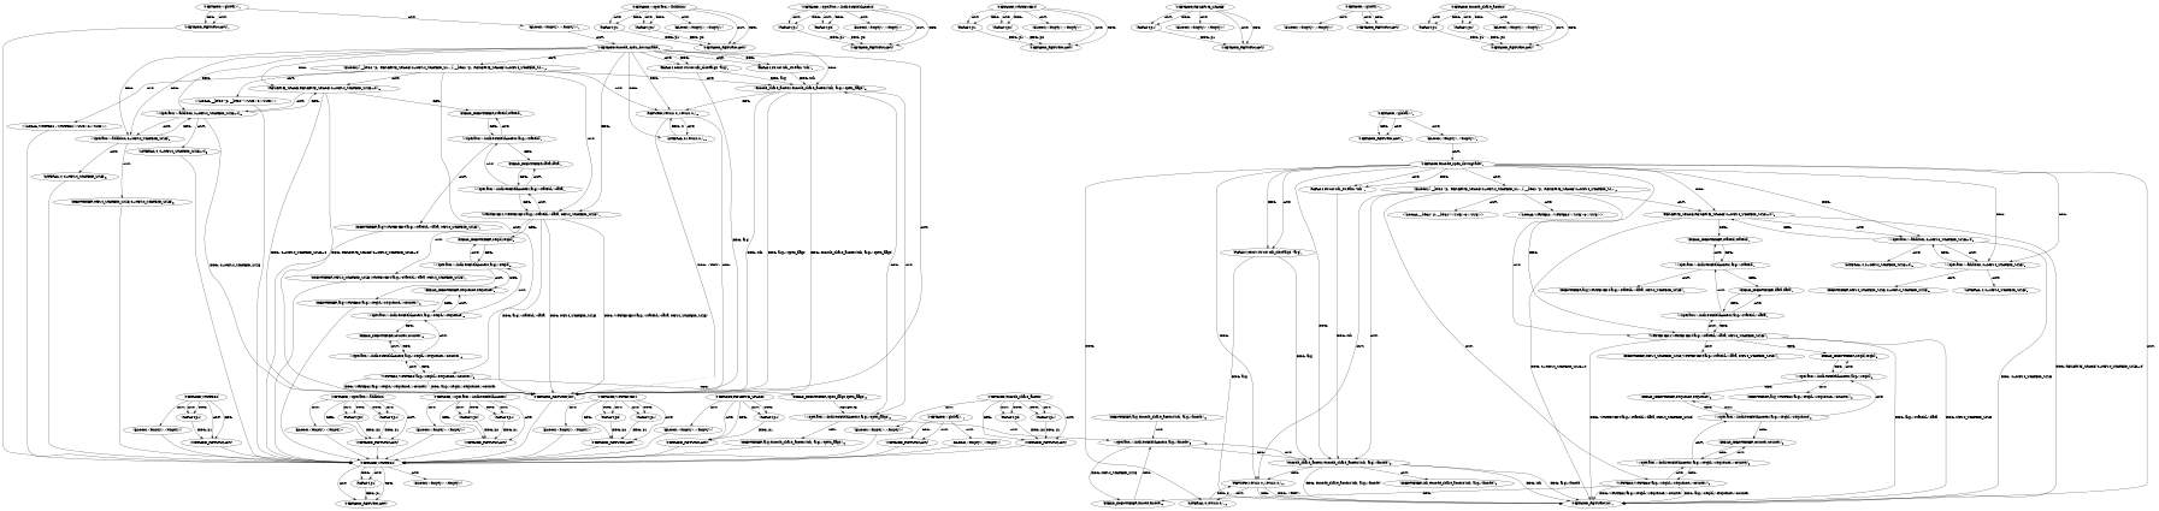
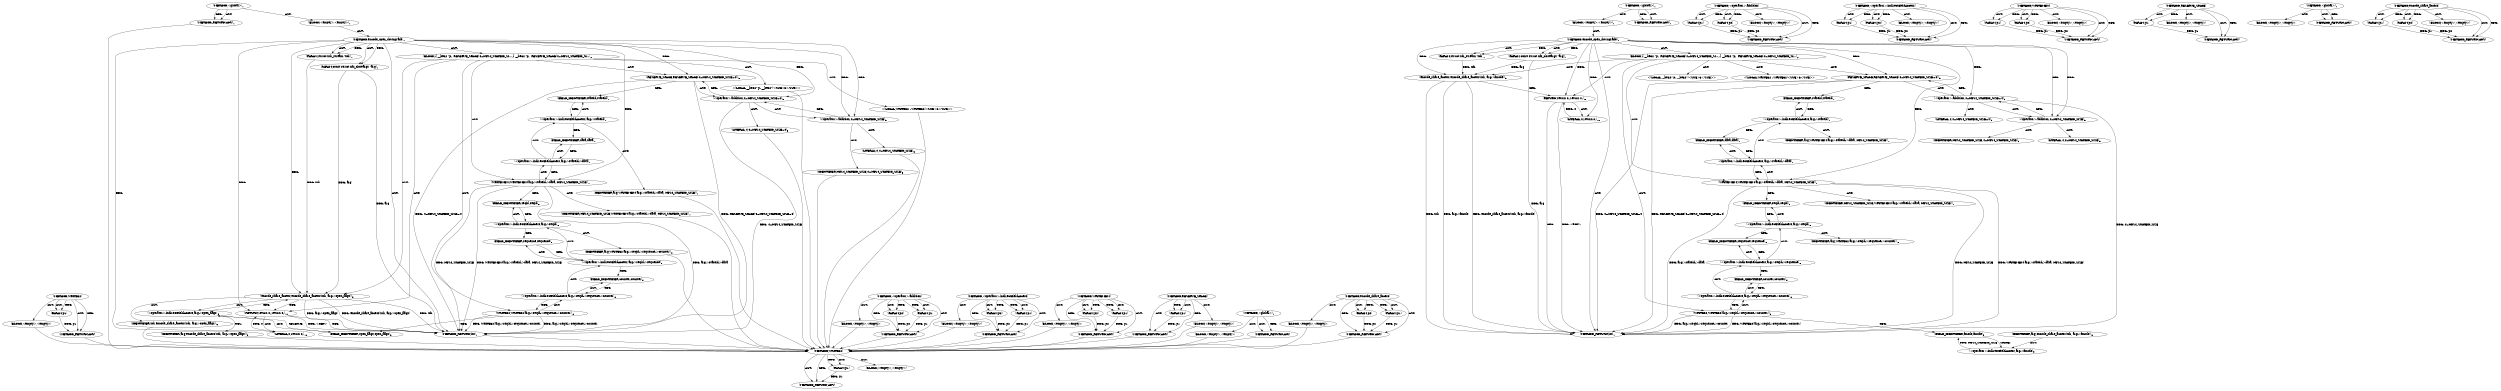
  digraph {
    n1 [label=<(METHOD,WRITE32)>]
    n2 [label=<(PARAM,p1)>]
    n3 [label=<(BLOCK,&lt;empty&gt;,&lt;empty&gt;)>]
    n4 [label=<(METHOD_RETURN,ANY)>]
    n5 [label=<(METHOD,WRITE32)>]
    n6 [label=<(PARAM,p1)>]
    n7 [label=<(BLOCK,&lt;empty&gt;,&lt;empty&gt;)>]
    n8 [label=<(METHOD_RETURN,ANY)>]
    n9 [label=<(METHOD,&lt;global&gt;)<SUB>1</SUB>>]
    n10 [label=<(BLOCK,&lt;empty&gt;,&lt;empty&gt;)<SUB>1</SUB>>]
    n11 [label=<(METHOD_RETURN,ANY)<SUB>1</SUB>>]
    n12 [label=<(METHOD,encode_open_downgrade)<SUB>1</SUB>>]
    n13 [label=<(PARAM,struct xdr_stream *xdr)<SUB>1</SUB>>]
    n14 [label=<(PARAM,const struct nfs_closeargs *arg)<SUB>1</SUB>>]
    n15 [label=<(BLOCK,{ 	__be32 *p;  	RESERVE_SPACE(4+NFS4_STATEID_SI...,{ 	__be32 *p;  	RESERVE_SPACE(4+NFS4_STATEID_SI...)<SUB>2</SUB>>]
    n16 [label=<(RESERVE_SPACE,RESERVE_SPACE(4+NFS4_STATEID_SIZE+4))<SUB>5</SUB>>]
    n17 [label=<(&lt;operator&gt;.addition,4+NFS4_STATEID_SIZE+4)<SUB>5</SUB>>]
    n18 [label=<(&lt;operator&gt;.addition,4+NFS4_STATEID_SIZE)<SUB>5</SUB>>]
    n19 [label=<(WRITEMEM,WRITEMEM(arg-&gt;stateid-&gt;data, NFS4_STATEID_SIZE))<SUB>7</SUB>>]
    n20 [label=<(encode_share_access,encode_share_access(xdr, arg-&gt;open_flags))<SUB>9</SUB>>]
    n21 [label=<(RETURN,return 0;,return 0;)<SUB>10</SUB>>]
    n22 [label=<(LITERAL,0,return 0;)<SUB>10</SUB>>]
    n23 [label=<(METHOD_RETURN,int)<SUB>1</SUB>>]
    n24 [label="<(LOCAL,__be32* p: __be32*)<SUB>3</SUB>>"]
    n25 [label="<(LOCAL,WRITE32 : WRITE32)<SUB>6</SUB>>"]
    n26 [label=<(WRITE32,WRITE32(arg-&gt;seqid-&gt;sequence-&gt;counter))<SUB>8</SUB>>]
    n27 [label=<(FIELD_IDENTIFIER,stateid,stateid)<SUB>7</SUB>>]
    n28 [label=<(LITERAL,4,4+NFS4_STATEID_SIZE+4)<SUB>5</SUB>>]
    n29 [label=<(LITERAL,4,4+NFS4_STATEID_SIZE)<SUB>5</SUB>>]
    n30 [label=<(IDENTIFIER,NFS4_STATEID_SIZE,4+NFS4_STATEID_SIZE)<SUB>5</SUB>>]
    n31 [label=<(&lt;operator&gt;.indirectFieldAccess,arg-&gt;stateid-&gt;data)<SUB>7</SUB>>]
    n32 [label=<(IDENTIFIER,NFS4_STATEID_SIZE,WRITEMEM(arg-&gt;stateid-&gt;data, NFS4_STATEID_SIZE))<SUB>7</SUB>>]
    n33 [label=<(FIELD_IDENTIFIER,seqid,seqid)<SUB>8</SUB>>]
+   n34 [label=<(IDENTIFIER,xdr,encode_share_access(xdr, arg-&gt;open_flags))<SUB>9</SUB>>]
    n35 [label=<(&lt;operator&gt;.indirectFieldAccess,arg-&gt;open_flags)<SUB>9</SUB>>]
    n36 [label=<(&lt;operator&gt;.indirectFieldAccess,arg-&gt;seqid-&gt;sequence-&gt;counter)<SUB>8</SUB>>]
    n37 [label=<(FIELD_IDENTIFIER,open_flags,open_flags)<SUB>9</SUB>>]
    n38 [label=<(&lt;operator&gt;.indirectFieldAccess,arg-&gt;stateid)<SUB>7</SUB>>]
    n39 [label=<(FIELD_IDENTIFIER,data,data)<SUB>7</SUB>>]
    n40 [label=<(&lt;operator&gt;.indirectFieldAccess,arg-&gt;seqid)<SUB>8</SUB>>]
    n41 [label=<(IDENTIFIER,arg,WRITEMEM(arg-&gt;stateid-&gt;data, NFS4_STATEID_SIZE))<SUB>7</SUB>>]
    n42 [label=<(&lt;operator&gt;.indirectFieldAccess,arg-&gt;seqid-&gt;sequence)<SUB>8</SUB>>]
    n43 [label=<(FIELD_IDENTIFIER,counter,counter)<SUB>8</SUB>>]
    n44 [label=<(FIELD_IDENTIFIER,sequence,sequence)<SUB>8</SUB>>]
    n45 [label=<(IDENTIFIER,arg,WRITE32(arg-&gt;seqid-&gt;sequence-&gt;counter))<SUB>8</SUB>>]
    n46 [label=<(IDENTIFIER,arg,encode_share_access(xdr, arg-&gt;open_flags))<SUB>9</SUB>>]
    n47 [label=<(METHOD,&lt;operator&gt;.addition)>]
    n48 [label=<(PARAM,p1)>]
    n49 [label=<(PARAM,p2)>]
    n50 [label=<(BLOCK,&lt;empty&gt;,&lt;empty&gt;)>]
    n51 [label=<(METHOD_RETURN,ANY)>]
    n52 [label=<(METHOD,&lt;operator&gt;.indirectFieldAccess)>]
    n53 [label=<(PARAM,p1)>]
    n54 [label=<(PARAM,p2)>]
    n55 [label=<(BLOCK,&lt;empty&gt;,&lt;empty&gt;)>]
    n56 [label=<(METHOD_RETURN,ANY)>]
    n57 [label=<(METHOD,WRITEMEM)>]
    n58 [label=<(PARAM,p1)>]
    n59 [label=<(PARAM,p2)>]
    n60 [label=<(BLOCK,&lt;empty&gt;,&lt;empty&gt;)>]
    n61 [label=<(METHOD_RETURN,ANY)>]
    n62 [label=<(METHOD,RESERVE_SPACE)>]
    n63 [label=<(PARAM,p1)>]
    n64 [label=<(BLOCK,&lt;empty&gt;,&lt;empty&gt;)>]
    n65 [label=<(METHOD_RETURN,ANY)>]
    n66 [label=<(METHOD,&lt;global&gt;)<SUB>1</SUB>>]
    n67 [label=<(BLOCK,&lt;empty&gt;,&lt;empty&gt;)>]
    n68 [label=<(METHOD_RETURN,ANY)>]
    n69 [label=<(METHOD,encode_share_access)>]
    n70 [label=<(PARAM,p1)>]
    n71 [label=<(PARAM,p2)>]
    n72 [label=<(BLOCK,&lt;empty&gt;,&lt;empty&gt;)>]
    n73 [label=<(METHOD_RETURN,ANY)>]
    n74 [label=<(METHOD,&lt;global&gt;)<SUB>1</SUB>>]
    n75 [label=<(BLOCK,&lt;empty&gt;,&lt;empty&gt;)<SUB>1</SUB>>]
    n76 [label=<(METHOD_RETURN,ANY)<SUB>1</SUB>>]
    n77 [label=<(METHOD,encode_open_downgrade)<SUB>1</SUB>>]
    n78 [label=<(PARAM,struct xdr_stream *xdr)<SUB>1</SUB>>]
    n79 [label=<(PARAM,const struct nfs_closeargs *arg)<SUB>1</SUB>>]
    n80 [label=<(BLOCK,{ 	__be32 *p;  	RESERVE_SPACE(4+NFS4_STATEID_SI...,{ 	__be32 *p;  	RESERVE_SPACE(4+NFS4_STATEID_SI...)<SUB>2</SUB>>]
    n81 [label=<(RESERVE_SPACE,RESERVE_SPACE(4+NFS4_STATEID_SIZE+4))<SUB>5</SUB>>]
    n82 [label=<(&lt;operator&gt;.addition,4+NFS4_STATEID_SIZE+4)<SUB>5</SUB>>]
    n83 [label=<(&lt;operator&gt;.addition,4+NFS4_STATEID_SIZE)<SUB>5</SUB>>]
    n84 [label=<(WRITEMEM,WRITEMEM(arg-&gt;stateid-&gt;data, NFS4_STATEID_SIZE))<SUB>7</SUB>>]
    n85 [label=<(encode_share_access,encode_share_access(xdr, arg-&gt;fmode))<SUB>9</SUB>>]
    n86 [label=<(RETURN,return 0;,return 0;)<SUB>10</SUB>>]
    n87 [label=<(LITERAL,0,return 0;)<SUB>10</SUB>>]
    n88 [label=<(METHOD_RETURN,int)<SUB>1</SUB>>]
    n89 [label="<(LOCAL,__be32* p: __be32*)<SUB>3</SUB>>"]
    n90 [label="<(LOCAL,WRITE32 : WRITE32)<SUB>6</SUB>>"]
    n91 [label=<(WRITE32,WRITE32(arg-&gt;seqid-&gt;sequence-&gt;counter))<SUB>8</SUB>>]
    n92 [label=<(FIELD_IDENTIFIER,stateid,stateid)<SUB>7</SUB>>]
    n93 [label=<(LITERAL,4,4+NFS4_STATEID_SIZE+4)<SUB>5</SUB>>]
    n94 [label=<(LITERAL,4,4+NFS4_STATEID_SIZE)<SUB>5</SUB>>]
    n95 [label=<(IDENTIFIER,NFS4_STATEID_SIZE,4+NFS4_STATEID_SIZE)<SUB>5</SUB>>]
    n96 [label=<(&lt;operator&gt;.indirectFieldAccess,arg-&gt;stateid-&gt;data)<SUB>7</SUB>>]
    n97 [label=<(IDENTIFIER,NFS4_STATEID_SIZE,WRITEMEM(arg-&gt;stateid-&gt;data, NFS4_STATEID_SIZE))<SUB>7</SUB>>]
    n98 [label=<(FIELD_IDENTIFIER,seqid,seqid)<SUB>8</SUB>>]
-   n99 [label=<(IDENTIFIER,xdr,encode_share_access(xdr, arg-&gt;fmode))<SUB>9</SUB>>]
    n100 [label=<(&lt;operator&gt;.indirectFieldAccess,arg-&gt;fmode)<SUB>9</SUB>>]
    n101 [label=<(&lt;operator&gt;.indirectFieldAccess,arg-&gt;seqid-&gt;sequence-&gt;counter)<SUB>8</SUB>>]
    n102 [label=<(FIELD_IDENTIFIER,fmode,fmode)<SUB>9</SUB>>]
    n103 [label=<(&lt;operator&gt;.indirectFieldAccess,arg-&gt;stateid)<SUB>7</SUB>>]
    n104 [label=<(FIELD_IDENTIFIER,data,data)<SUB>7</SUB>>]
    n105 [label=<(&lt;operator&gt;.indirectFieldAccess,arg-&gt;seqid)<SUB>8</SUB>>]
    n106 [label=<(IDENTIFIER,arg,WRITEMEM(arg-&gt;stateid-&gt;data, NFS4_STATEID_SIZE))<SUB>7</SUB>>]
    n107 [label=<(&lt;operator&gt;.indirectFieldAccess,arg-&gt;seqid-&gt;sequence)<SUB>8</SUB>>]
    n108 [label=<(FIELD_IDENTIFIER,counter,counter)<SUB>8</SUB>>]
    n109 [label=<(FIELD_IDENTIFIER,sequence,sequence)<SUB>8</SUB>>]
    n110 [label=<(IDENTIFIER,arg,WRITE32(arg-&gt;seqid-&gt;sequence-&gt;counter))<SUB>8</SUB>>]
    n111 [label=<(IDENTIFIER,arg,encode_share_access(xdr, arg-&gt;fmode))<SUB>9</SUB>>]
    n112 [label=<(METHOD,&lt;operator&gt;.addition)>]
    n113 [label=<(PARAM,p1)>]
    n114 [label=<(PARAM,p2)>]
    n115 [label=<(BLOCK,&lt;empty&gt;,&lt;empty&gt;)>]
    n116 [label=<(METHOD_RETURN,ANY)>]
    n117 [label=<(METHOD,&lt;operator&gt;.indirectFieldAccess)>]
    n118 [label=<(PARAM,p1)>]
    n119 [label=<(PARAM,p2)>]
    n120 [label=<(BLOCK,&lt;empty&gt;,&lt;empty&gt;)>]
    n121 [label=<(METHOD_RETURN,ANY)>]
    n122 [label=<(METHOD,WRITEMEM)>]
    n123 [label=<(PARAM,p1)>]
    n124 [label=<(PARAM,p2)>]
    n125 [label=<(BLOCK,&lt;empty&gt;,&lt;empty&gt;)>]
    n126 [label=<(METHOD_RETURN,ANY)>]
    n127 [label=<(METHOD,RESERVE_SPACE)>]
    n128 [label=<(PARAM,p1)>]
    n129 [label=<(BLOCK,&lt;empty&gt;,&lt;empty&gt;)>]
    n130 [label=<(METHOD_RETURN,ANY)>]
    n131 [label=<(METHOD,&lt;global&gt;)<SUB>1</SUB>>]
    n132 [label=<(BLOCK,&lt;empty&gt;,&lt;empty&gt;)>]
    n133 [label=<(METHOD_RETURN,ANY)>]
    n134 [label=<(METHOD,encode_share_access)>]
    n135 [label=<(PARAM,p1)>]
    n136 [label=<(PARAM,p2)>]
    n137 [label=<(BLOCK,&lt;empty&gt;,&lt;empty&gt;)>]
    n138 [label=<(METHOD_RETURN,ANY)>]
    n1 -> n2 [label="AST: "]
    n1 -> n2 [label="DDG: "]
    n1 -> n3 [label="AST: "]
    n1 -> n4 [label="AST: "]
    n1 -> n4 [label="CFG: "]
    n2 -> n4 [label="DDG: p1"]
    n3 -> n5
    n4 -> n5
    n5 -> n6 [label="AST: "]
    n5 -> n6 [label="DDG: "]
    n5 -> n7 [label="AST: "]
    n5 -> n8 [label="AST: "]
    n5 -> n8 [label="CFG: "]
    n6 -> n8 [label="DDG: p1"]
    n9 -> n10 [label="AST: "]
    n9 -> n11 [label="AST: "]
    n9 -> n11 [label="CFG: "]
    n10 -> n12 [label="AST: "]
    n11 -> n5
    n12 -> n13 [label="AST: "]
    n12 -> n13 [label="DDG: "]
    n12 -> n14 [label="AST: "]
    n12 -> n14 [label="DDG: "]
    n12 -> n15 [label="AST: "]
    n12 -> n16 [label="DDG: "]
    n12 -> n17 [label="DDG: "]
    n12 -> n18 [label="CFG: "]
    n12 -> n18 [label="DDG: "]
    n12 -> n19 [label="DDG: "]
    n12 -> n20 [label="DDG: "]
    n12 -> n21 [label="DDG: "]
    n12 -> n22 [label="DDG: "]
    n12 -> n23 [label="AST: "]
    n13 -> n20 [label="DDG: xdr"]
    n14 -> n20 [label="DDG: arg"]
    n14 -> n23 [label="DDG: arg"]
    n15 -> n16 [label="AST: "]
    n15 -> n19 [label="AST: "]
    n15 -> n20 [label="AST: "]
    n15 -> n21 [label="AST: "]
    n15 -> n24 [label="AST: "]
    n15 -> n25 [label="AST: "]
    n15 -> n26 [label="AST: "]
    n16 -> n17 [label="AST: "]
    n16 -> n23 [label="DDG: 4+NFS4_STATEID_SIZE+4"]
    n16 -> n23 [label="DDG: RESERVE_SPACE(4+NFS4_STATEID_SIZE+4)"]
    n16 -> n27 [label="CFG: "]
    n17 -> n16 [label="CFG: "]
    n17 -> n18 [label="AST: "]
    n17 -> n23 [label="DDG: 4+NFS4_STATEID_SIZE"]
    n17 -> n28 [label="AST: "]
    n18 -> n17 [label="CFG: "]
    n18 -> n29 [label="AST: "]
    n18 -> n30 [label="AST: "]
    n19 -> n23 [label="DDG: arg-&gt;stateid-&gt;data"]
    n19 -> n23 [label="DDG: NFS4_STATEID_SIZE"]
    n19 -> n23 [label="DDG: WRITEMEM(arg-&gt;stateid-&gt;data, NFS4_STATEID_SIZE)"]
    n19 -> n31 [label="AST: "]
    n19 -> n32 [label="AST: "]
    n19 -> n33 [label="CFG: "]
    n20 -> n21 [label="CFG: "]
    n20 -> n23 [label="DDG: xdr"]
    n20 -> n23 [label="DDG: arg-&gt;open_flags"]
    n20 -> n23 [label="DDG: encode_share_access(xdr, arg-&gt;open_flags)"]
+   n20 -> n34 [label="AST: "]
    n20 -> n35 [label="AST: "]
    n21 -> n22 [label="AST: "]
    n21 -> n23 [label="CFG: "]
    n21 -> n23 [label="DDG: &lt;RET&gt;"]
    n22 -> n21 [label="DDG: 0"]
    n23 -> n5
    n24 -> n5
    n25 -> n5
    n26 -> n23 [label="DDG: arg-&gt;seqid-&gt;sequence-&gt;counter"]
    n26 -> n23 [label="DDG: WRITE32(arg-&gt;seqid-&gt;sequence-&gt;counter)"]
    n26 -> n36 [label="AST: "]
    n26 -> n37 [label="CFG: "]
    n27 -> n38 [label="CFG: "]
    n28 -> n5
    n29 -> n5
    n30 -> n5
    n31 -> n19 [label="CFG: "]
    n31 -> n38 [label="AST: "]
    n31 -> n39 [label="AST: "]
    n32 -> n5
    n33 -> n40 [label="CFG: "]
+   n34 -> n5
    n35 -> n20 [label="CFG: "]
-   n35 -> n100 [label="AST: "]
+   n35 -> n37 [label="AST: "]
    n35 -> n46 [label="NFS: "]
    n36 -> n26 [label="CFG: "]
    n36 -> n42 [label="AST: "]
    n36 -> n43 [label="AST: "]
    n37 -> n35 [label="RESERVE: "]
    n38 -> n27 [label="AST: "]
    n38 -> n39 [label="CFG: "]
    n38 -> n41 [label="AST: "]
    n39 -> n31 [label="CFG: "]
    n40 -> n33 [label="AST: "]
    n40 -> n44 [label="CFG: "]
    n40 -> n45 [label="AST: "]
    n41 -> n5
    n42 -> n40 [label="AST: "]
    n42 -> n43 [label="CFG: "]
    n42 -> n44 [label="AST: "]
    n43 -> n36 [label="CFG: "]
    n44 -> n42 [label="CFG: "]
    n45 -> n5
    n46 -> n5
    n47 -> n48 [label="AST: "]
    n47 -> n48 [label="DDG: "]
    n47 -> n49 [label="AST: "]
    n47 -> n49 [label="DDG: "]
    n47 -> n50 [label="AST: "]
    n47 -> n51 [label="AST: "]
    n47 -> n51 [label="CFG: "]
    n48 -> n51 [label="DDG: p1"]
    n49 -> n51 [label="DDG: p2"]
    n50 -> n5
    n51 -> n5
    n52 -> n53 [label="AST: "]
    n52 -> n53 [label="DDG: "]
    n52 -> n54 [label="AST: "]
    n52 -> n54 [label="DDG: "]
    n52 -> n55 [label="AST: "]
    n52 -> n56 [label="AST: "]
    n52 -> n56 [label="CFG: "]
    n53 -> n56 [label="DDG: p1"]
    n54 -> n56 [label="DDG: p2"]
    n55 -> n5
    n56 -> n5
    n57 -> n58 [label="AST: "]
    n57 -> n58 [label="DDG: "]
    n57 -> n59 [label="AST: "]
    n57 -> n59 [label="DDG: "]
    n57 -> n60 [label="AST: "]
    n57 -> n61 [label="AST: "]
    n57 -> n61 [label="CFG: "]
    n58 -> n61 [label="DDG: p1"]
    n59 -> n61 [label="DDG: p2"]
    n60 -> n5
    n61 -> n5
    n62 -> n63 [label="AST: "]
    n62 -> n63 [label="DDG: "]
    n62 -> n64 [label="AST: "]
    n62 -> n65 [label="AST: "]
    n62 -> n65 [label="CFG: "]
    n63 -> n65 [label="DDG: p1"]
    n64 -> n5
    n65 -> n5
    n66 -> n67 [label="AST: "]
    n66 -> n68 [label="AST: "]
    n66 -> n68 [label="CFG: "]
    n67 -> n5
    n68 -> n5
    n69 -> n70 [label="AST: "]
    n69 -> n70 [label="DDG: "]
    n69 -> n71 [label="AST: "]
    n69 -> n71 [label="DDG: "]
    n69 -> n72 [label="AST: "]
    n69 -> n73 [label="AST: "]
    n69 -> n73 [label="CFG: "]
    n70 -> n73 [label="DDG: p1"]
    n71 -> n73 [label="DDG: p2"]
    n72 -> n5
    n73 -> n5
    n74 -> n75 [label="AST: "]
    n74 -> n76 [label="AST: "]
    n74 -> n76 [label="CFG: "]
    n75 -> n77 [label="AST: "]
    n77 -> n78 [label="AST: "]
    n77 -> n78 [label="DDG: "]
    n77 -> n79 [label="AST: "]
    n77 -> n79 [label="DDG: "]
    n77 -> n80 [label="AST: "]
    n77 -> n81 [label="DDG: "]
    n77 -> n82 [label="DDG: "]
    n77 -> n83 [label="CFG: "]
    n77 -> n83 [label="DDG: "]
    n77 -> n84 [label="DDG: "]
    n77 -> n85 [label="DDG: "]
    n77 -> n86 [label="DDG: "]
    n77 -> n87 [label="DDG: "]
    n77 -> n88 [label="AST: "]
    n78 -> n85 [label="DDG: xdr"]
    n79 -> n85 [label="DDG: arg"]
    n79 -> n88 [label="DDG: arg"]
    n80 -> n81 [label="AST: "]
    n80 -> n84 [label="AST: "]
    n80 -> n85 [label="AST: "]
    n80 -> n86 [label="AST: "]
    n80 -> n89 [label="AST: "]
    n80 -> n90 [label="AST: "]
    n80 -> n91 [label="AST: "]
    n81 -> n82 [label="AST: "]
    n81 -> n88 [label="DDG: 4+NFS4_STATEID_SIZE+4"]
    n81 -> n88 [label="DDG: RESERVE_SPACE(4+NFS4_STATEID_SIZE+4)"]
    n81 -> n92 [label="CFG: "]
    n82 -> n81 [label="CFG: "]
    n82 -> n83 [label="AST: "]
    n82 -> n88 [label="DDG: 4+NFS4_STATEID_SIZE"]
    n82 -> n93 [label="AST: "]
    n83 -> n82 [label="CFG: "]
    n83 -> n94 [label="AST: "]
    n83 -> n95 [label="AST: "]
    n84 -> n88 [label="DDG: arg-&gt;stateid-&gt;data"]
    n84 -> n88 [label="DDG: NFS4_STATEID_SIZE"]
    n84 -> n88 [label="DDG: WRITEMEM(arg-&gt;stateid-&gt;data, NFS4_STATEID_SIZE)"]
    n84 -> n96 [label="AST: "]
    n84 -> n97 [label="AST: "]
    n84 -> n98 [label="CFG: "]
    n85 -> n86 [label="CFG: "]
    n85 -> n88 [label="DDG: xdr"]
    n85 -> n88 [label="DDG: arg-&gt;fmode"]
    n85 -> n88 [label="DDG: encode_share_access(xdr, arg-&gt;fmode)"]
-   n85 -> n99 [label="AST: "]
-   n85 -> n100 [label="AST: "]
    n86 -> n87 [label="AST: "]
    n86 -> n88 [label="CFG: "]
    n86 -> n88 [label="DDG: &lt;RET&gt;"]
    n87 -> n86 [label="DDG: 0"]
    n91 -> n88 [label="DDG: arg-&gt;seqid-&gt;sequence-&gt;counter"]
    n91 -> n88 [label="DDG: WRITE32(arg-&gt;seqid-&gt;sequence-&gt;counter)"]
    n91 -> n101 [label="AST: "]
    n91 -> n102 [label="CFG: "]
    n92 -> n103 [label="CFG: "]
    n96 -> n84 [label="CFG: "]
    n96 -> n103 [label="AST: "]
    n96 -> n104 [label="AST: "]
    n98 -> n105 [label="CFG: "]
-   n100 -> n85 [label="CFG: "]
    n100 -> n102 [label="DDG: NFS4_STATEID_SIZE"]
    n101 -> n91 [label="CFG: "]
    n101 -> n107 [label="AST: "]
    n101 -> n108 [label="AST: "]
-   n102 -> n100 [label="CFG: "]
+   n102 -> n100 [label="SPACE: "]
    n103 -> n92 [label="AST: "]
    n103 -> n104 [label="CFG: "]
    n103 -> n106 [label="AST: "]
    n104 -> n96 [label="CFG: "]
    n105 -> n98 [label="AST: "]
    n105 -> n109 [label="CFG: "]
    n105 -> n110 [label="AST: "]
    n107 -> n105 [label="AST: "]
    n107 -> n108 [label="CFG: "]
    n107 -> n109 [label="AST: "]
    n108 -> n101 [label="CFG: "]
    n109 -> n107 [label="CFG: "]
    n111 -> n100 [label="AST: "]
    n112 -> n113 [label="AST: "]
    n112 -> n113 [label="DDG: "]
    n112 -> n114 [label="AST: "]
    n112 -> n114 [label="DDG: "]
    n112 -> n115 [label="AST: "]
    n112 -> n116 [label="AST: "]
    n112 -> n116 [label="CFG: "]
    n113 -> n116 [label="DDG: p1"]
    n114 -> n116 [label="DDG: p2"]
    n117 -> n118 [label="AST: "]
    n117 -> n118 [label="DDG: "]
    n117 -> n119 [label="AST: "]
    n117 -> n119 [label="DDG: "]
    n117 -> n120 [label="AST: "]
    n117 -> n121 [label="AST: "]
    n117 -> n121 [label="CFG: "]
    n118 -> n121 [label="DDG: p1"]
    n119 -> n121 [label="DDG: p2"]
    n122 -> n123 [label="AST: "]
    n122 -> n123 [label="DDG: "]
    n122 -> n124 [label="AST: "]
    n122 -> n124 [label="DDG: "]
    n122 -> n125 [label="AST: "]
    n122 -> n126 [label="AST: "]
    n122 -> n126 [label="CFG: "]
    n123 -> n126 [label="DDG: p1"]
    n124 -> n126 [label="DDG: p2"]
    n127 -> n128 [label="AST: "]
    n127 -> n128 [label="DDG: "]
    n127 -> n129 [label="AST: "]
    n127 -> n130 [label="AST: "]
    n127 -> n130 [label="CFG: "]
    n128 -> n130 [label="DDG: p1"]
    n131 -> n132 [label="AST: "]
    n131 -> n133 [label="AST: "]
    n131 -> n133 [label="CFG: "]
    n134 -> n135 [label="AST: "]
    n134 -> n135 [label="DDG: "]
    n134 -> n136 [label="AST: "]
    n134 -> n136 [label="DDG: "]
    n134 -> n137 [label="AST: "]
    n134 -> n138 [label="AST: "]
    n134 -> n138 [label="CFG: "]
    n135 -> n138 [label="DDG: p1"]
    n136 -> n138 [label="DDG: p2"]
  }
